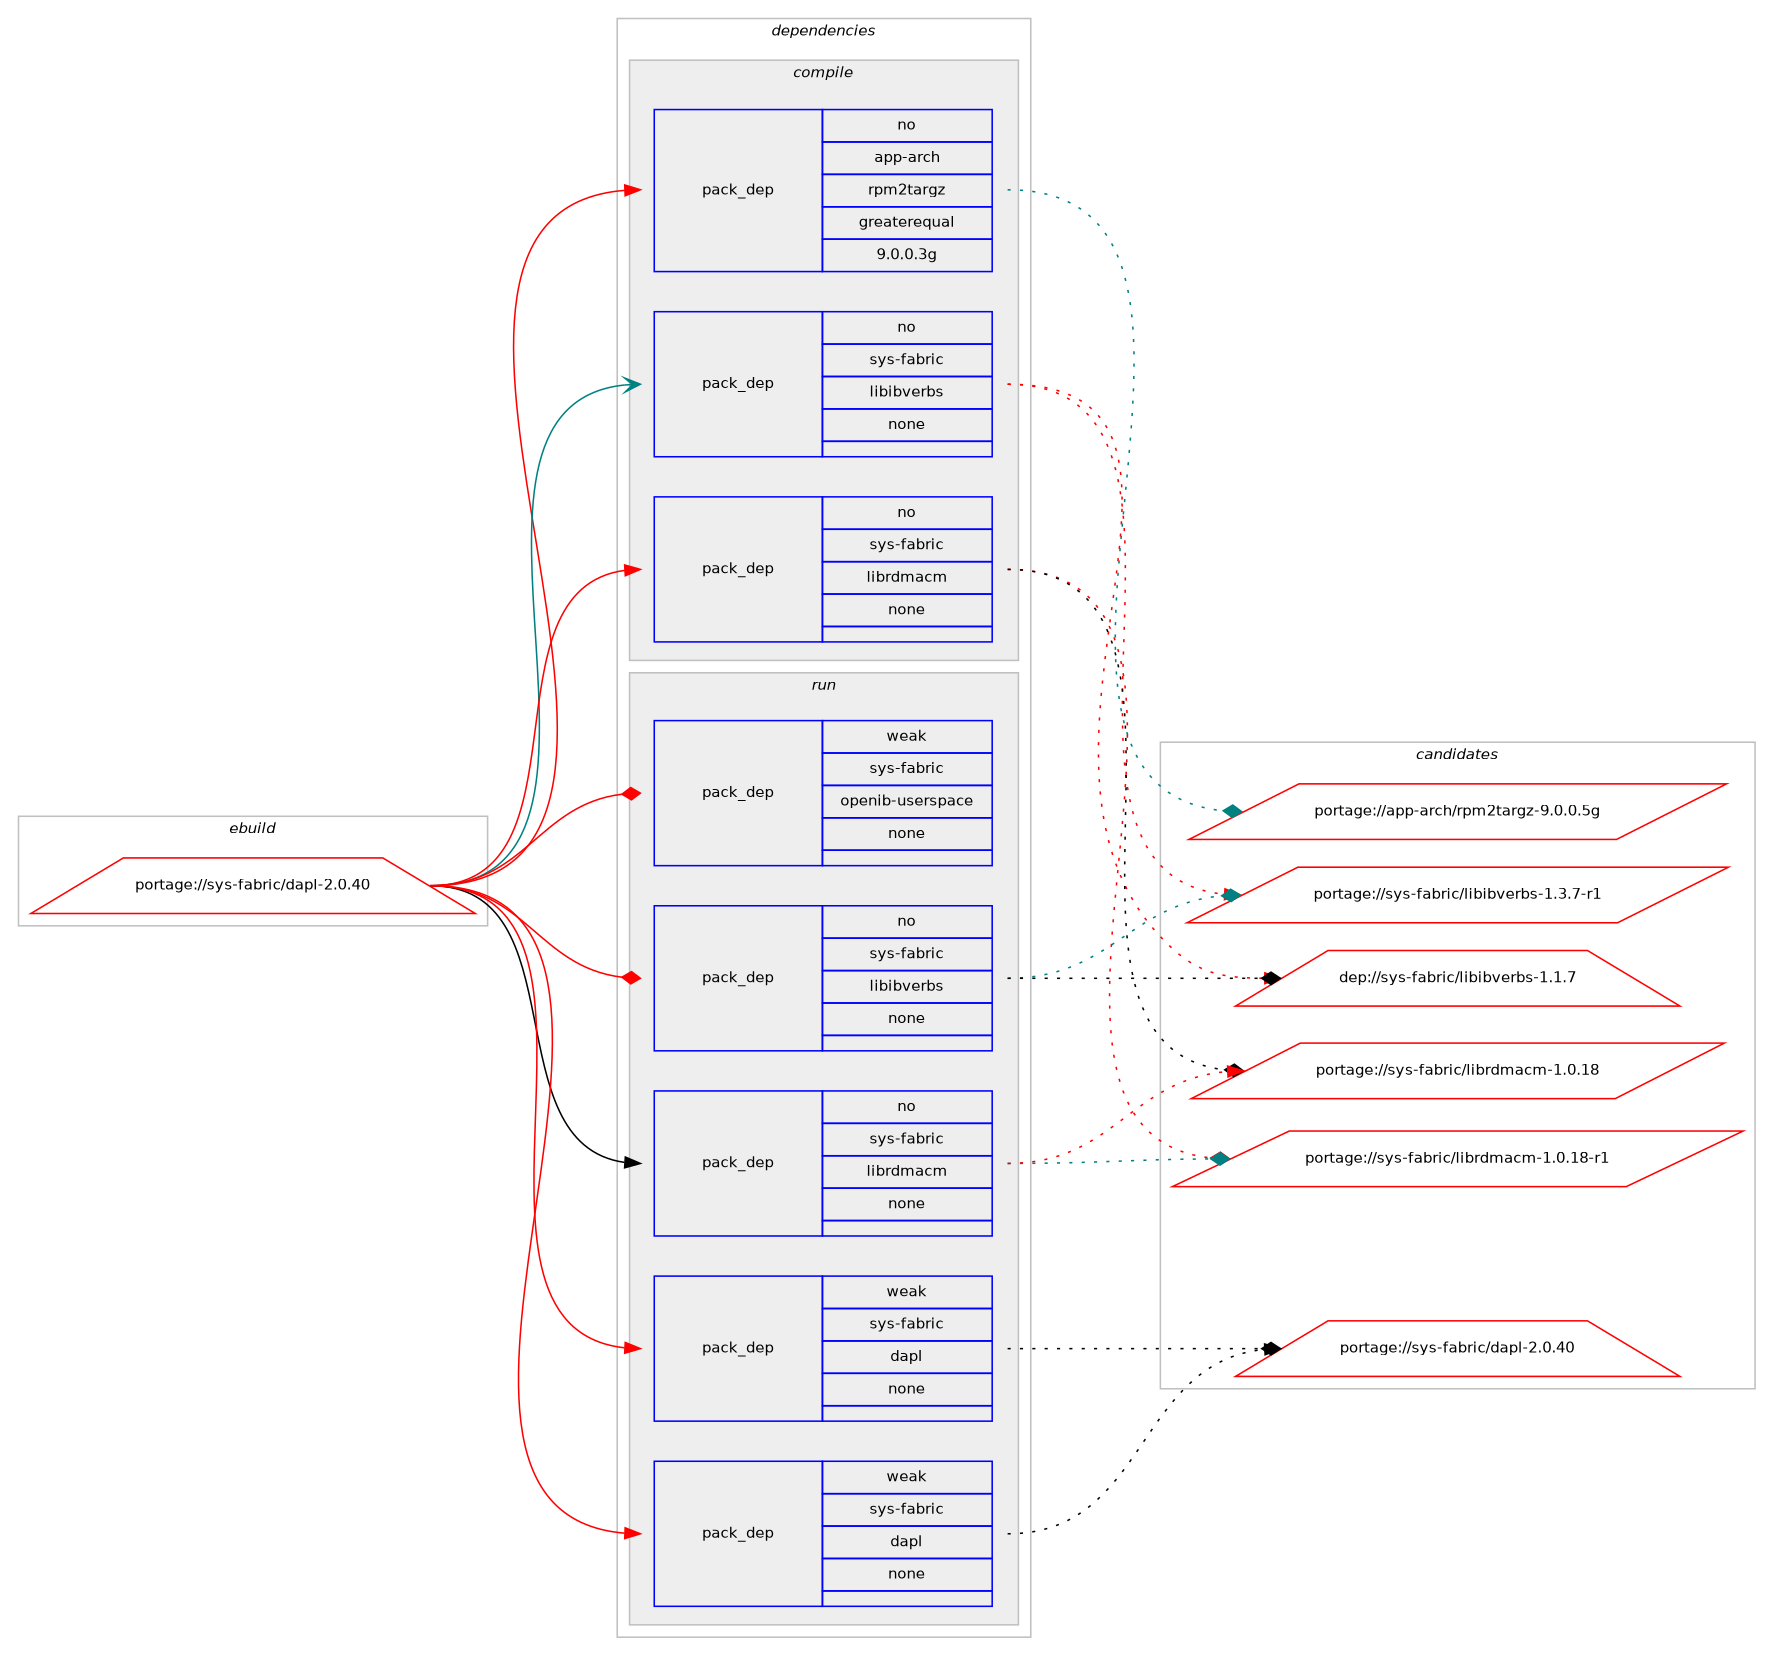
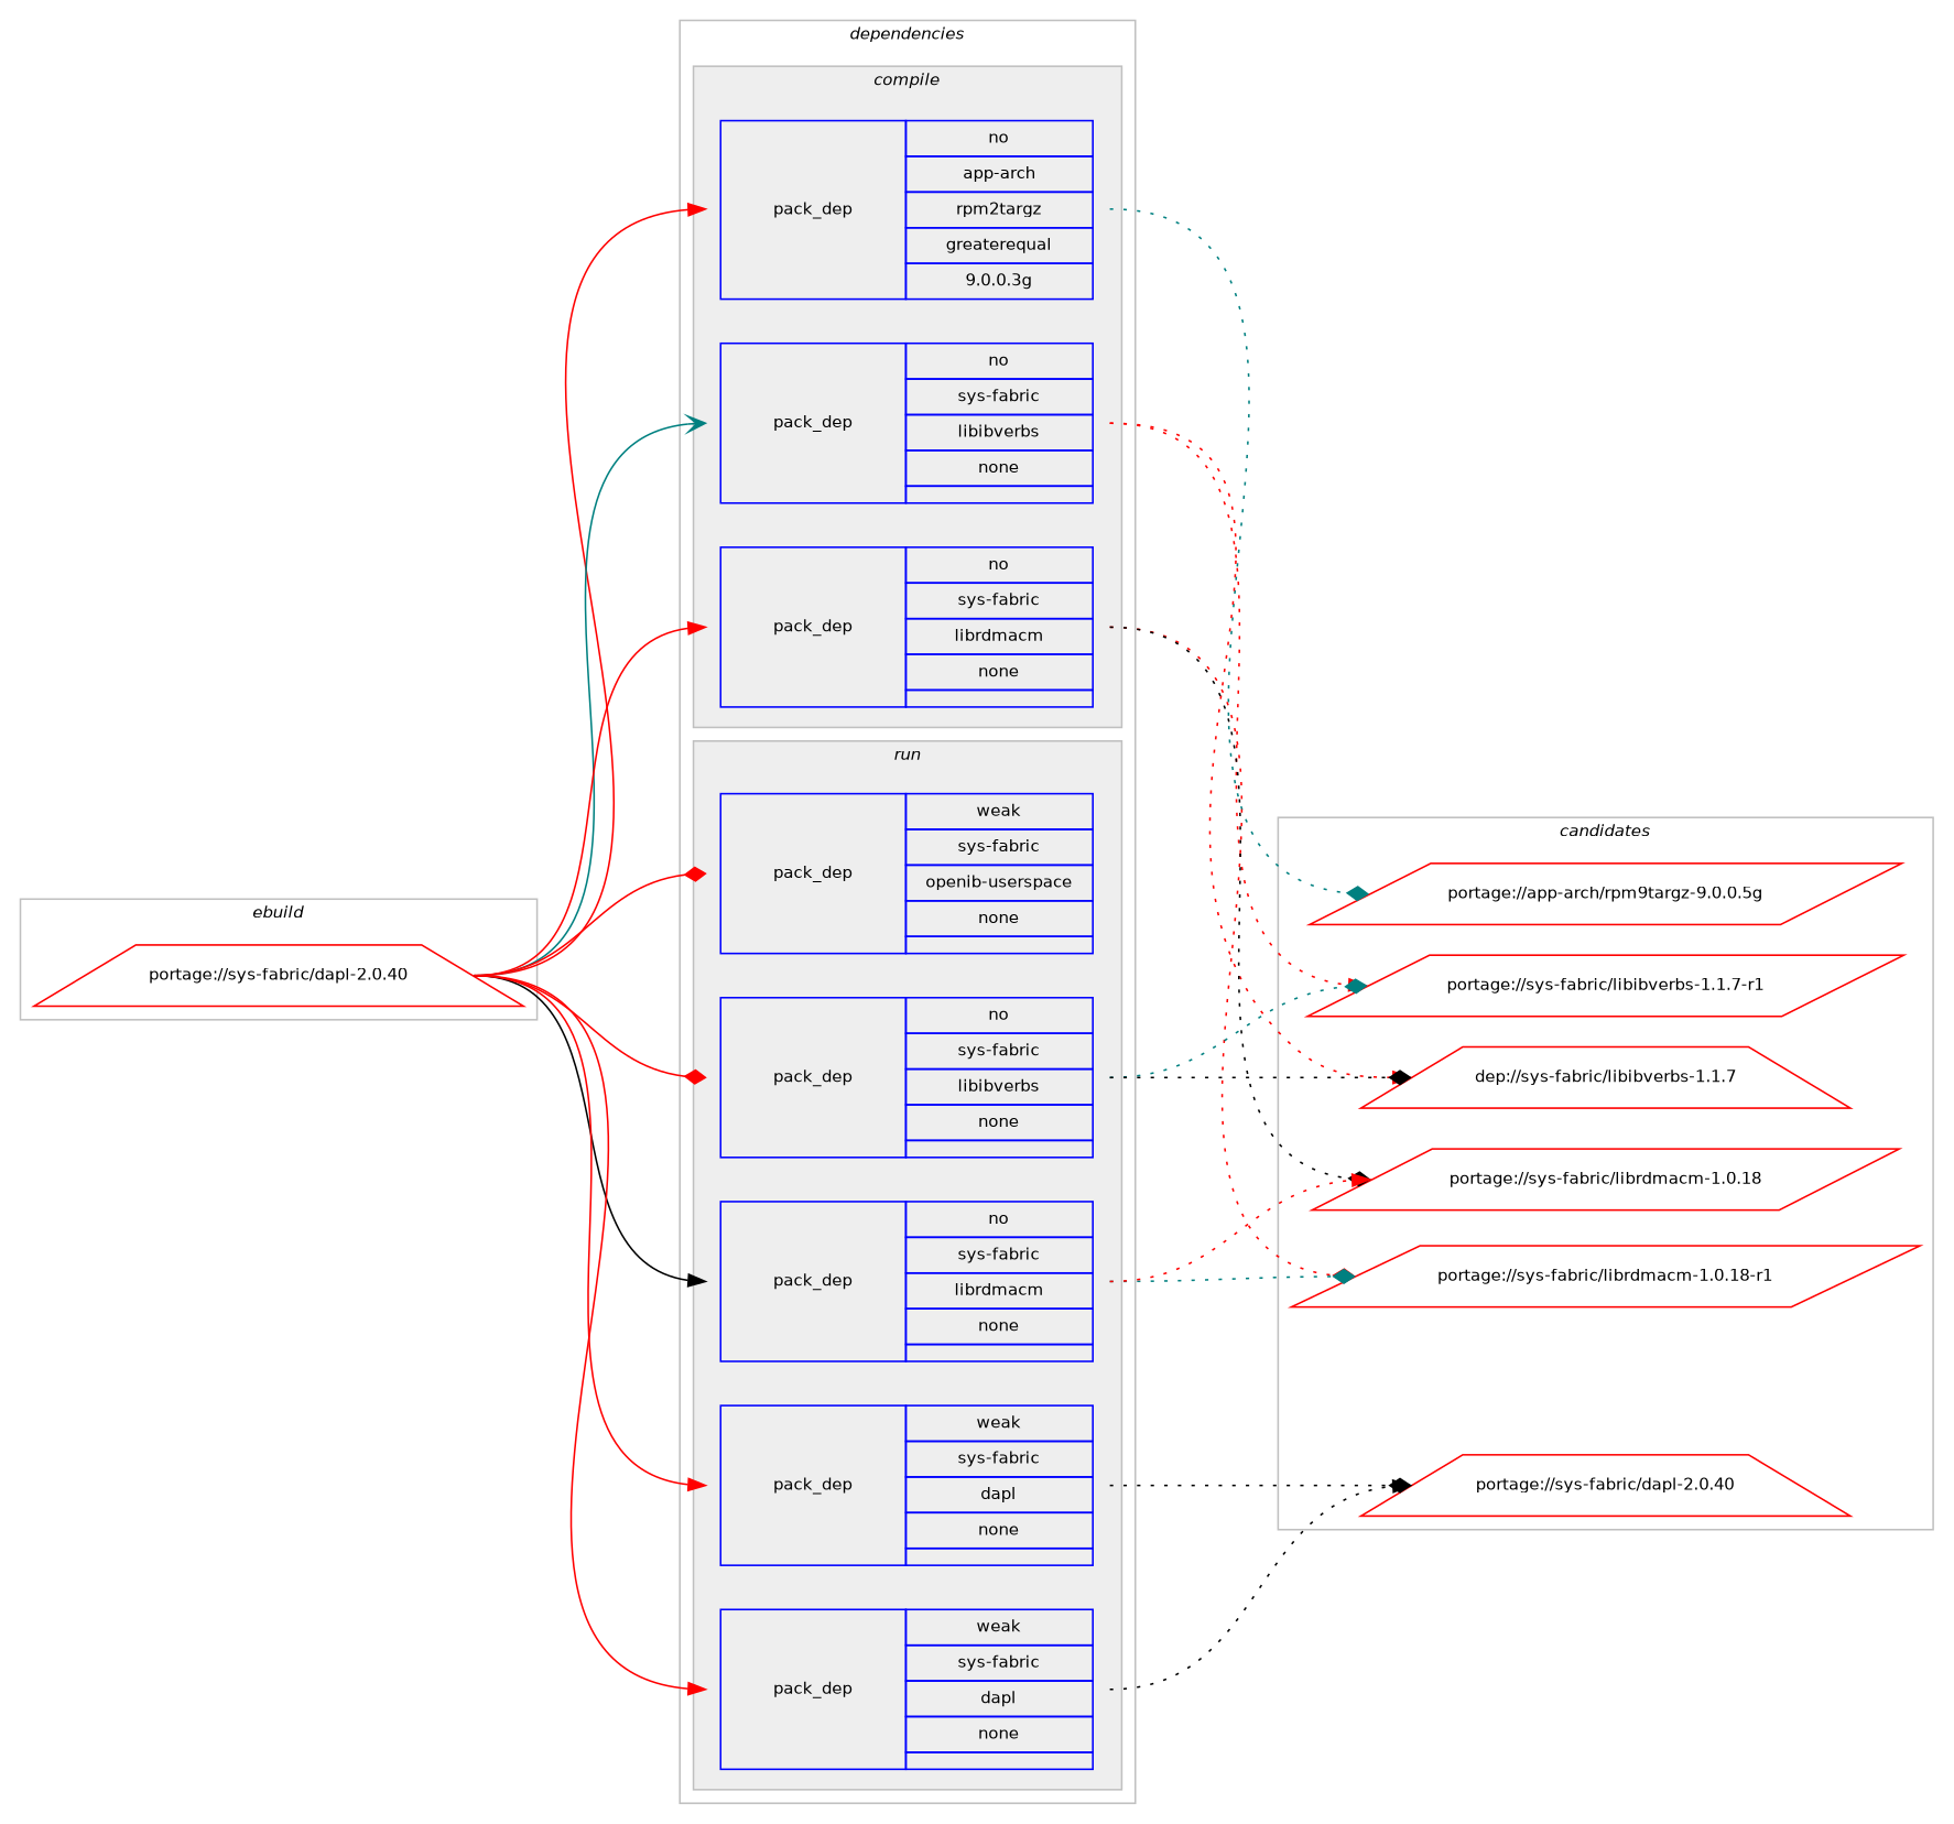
  digraph {
    compound=true
    concentrate=true
    fontname=Helvetica
    fontsize=10
    newrank=true
    rankdir=LR
    ranksep=1.5
    node [color=blue fontname=Helvetica fontsize=10 shape=none]
    edge [arrowhead=normal color=red headport=w style=dotted tailport=e weight=100]
    n1 [color=red label="portage://sys-fabric/dapl-2.0.40" shape=trapezium width=4]
    n2 [label=<<TABLE BORDER="0" CELLBORDER="1" CELLSPACING="0" CELLPADDING="4" WIDTH="220"><TR><TD ROWSPAN="6" CELLPADDING="30">pack_dep</TD></TR><TR><TD WIDTH="110">no</TD></TR><TR><TD>app-arch</TD></TR><TR><TD>rpm2targz</TD></TR><TR><TD>greaterequal</TD></TR><TR><TD>9.0.0.3g</TD></TR></TABLE>>]
    n3 [label=<<TABLE BORDER="0" CELLBORDER="1" CELLSPACING="0" CELLPADDING="4" WIDTH="220"><TR><TD ROWSPAN="6" CELLPADDING="30">pack_dep</TD></TR><TR><TD WIDTH="110">no</TD></TR><TR><TD>sys-fabric</TD></TR><TR><TD>libibverbs</TD></TR><TR><TD>none</TD></TR><TR><TD></TD></TR></TABLE>>]
    n4 [label=<<TABLE BORDER="0" CELLBORDER="1" CELLSPACING="0" CELLPADDING="4" WIDTH="220"><TR><TD ROWSPAN="6" CELLPADDING="30">pack_dep</TD></TR><TR><TD WIDTH="110">no</TD></TR><TR><TD>sys-fabric</TD></TR><TR><TD>librdmacm</TD></TR><TR><TD>none</TD></TR><TR><TD></TD></TR></TABLE>>]
    n5 [label=<<TABLE BORDER="0" CELLBORDER="1" CELLSPACING="0" CELLPADDING="4" WIDTH="220"><TR><TD ROWSPAN="6" CELLPADDING="30">pack_dep</TD></TR><TR><TD WIDTH="110">no</TD></TR><TR><TD>sys-fabric</TD></TR><TR><TD>libibverbs</TD></TR><TR><TD>none</TD></TR><TR><TD></TD></TR></TABLE>>]
    n6 [label=<<TABLE BORDER="0" CELLBORDER="1" CELLSPACING="0" CELLPADDING="4" WIDTH="220"><TR><TD ROWSPAN="6" CELLPADDING="30">pack_dep</TD></TR><TR><TD WIDTH="110">no</TD></TR><TR><TD>sys-fabric</TD></TR><TR><TD>librdmacm</TD></TR><TR><TD>none</TD></TR><TR><TD></TD></TR></TABLE>>]
    n7 [label=<<TABLE BORDER="0" CELLBORDER="1" CELLSPACING="0" CELLPADDING="4" WIDTH="220"><TR><TD ROWSPAN="6" CELLPADDING="30">pack_dep</TD></TR><TR><TD WIDTH="110">weak</TD></TR><TR><TD>sys-fabric</TD></TR><TR><TD>dapl</TD></TR><TR><TD>none</TD></TR><TR><TD></TD></TR></TABLE>>]
    n8 [label=<<TABLE BORDER="0" CELLBORDER="1" CELLSPACING="0" CELLPADDING="4" WIDTH="220"><TR><TD ROWSPAN="6" CELLPADDING="30">pack_dep</TD></TR><TR><TD WIDTH="110">weak</TD></TR><TR><TD>sys-fabric</TD></TR><TR><TD>dapl</TD></TR><TR><TD>none</TD></TR><TR><TD></TD></TR></TABLE>>]
    n9 [label=<<TABLE BORDER="0" CELLBORDER="1" CELLSPACING="0" CELLPADDING="4" WIDTH="220"><TR><TD ROWSPAN="6" CELLPADDING="30">pack_dep</TD></TR><TR><TD WIDTH="110">weak</TD></TR><TR><TD>sys-fabric</TD></TR><TR><TD>openib-userspace</TD></TR><TR><TD>none</TD></TR><TR><TD></TD></TR></TABLE>>]
-   n10 [color=red label="portage://app-arch/rpm2targz-9.0.0.5g" shape=parallelogram width=4]
-   n11 [color=red label="portage://sys-fabric/libibverbs-1.3.7-r1" shape=parallelogram width=4]
+   n10 [color=red label="portage://app-arch/rpm9targz-9.0.0.5g" shape=parallelogram width=4]
+   n11 [color=red label="portage://sys-fabric/libibverbs-1.1.7-r1" shape=parallelogram width=4]
    n12 [color=red label="dep://sys-fabric/libibverbs-1.1.7" shape=trapezium width=4]
    n13 [color=red label="portage://sys-fabric/librdmacm-1.0.18-r1" shape=parallelogram width=4]
    n14 [color=red label="portage://sys-fabric/librdmacm-1.0.18" shape=parallelogram width=4]
    n15 [color=red label="portage://sys-fabric/dapl-2.0.40" shape=trapezium width=4]
    subgraph cluster_1 {
      color=gray
      label=<<i>ebuild</i>>
      rank=same
      n1
    }
    subgraph cluster_2 {
      color=gray
      label=<<i>dependencies</i>>
      subgraph cluster_3 {
        color=gray
        fillcolor="#eeeeee"
        label=<<i>compile</i>>
        style=filled
        subgraph sub_4 {
          color=gray
          fillcolor="#eeeeee"
          label=<<i>compile</i>>
          style=filled
          n2
        }
        subgraph sub_5 {
          color=gray
          fillcolor="#eeeeee"
          label=<<i>compile</i>>
          style=filled
          n3
        }
        subgraph sub_6 {
          color=gray
          fillcolor="#eeeeee"
          label=<<i>compile</i>>
          style=filled
          n4
        }
      }
      subgraph cluster_7 {
        color=gray
        fillcolor="#eeeeee"
        label=<<i>compile and run</i>>
        style=filled
      }
      subgraph cluster_8 {
        color=gray
        fillcolor="#eeeeee"
        label=<<i>run</i>>
        style=filled
        subgraph sub_9 {
          color=gray
          fillcolor="#eeeeee"
          label=<<i>run</i>>
          style=filled
          n5
        }
        subgraph sub_10 {
          color=gray
          fillcolor="#eeeeee"
          label=<<i>run</i>>
          style=filled
          n6
        }
        subgraph sub_11 {
          color=gray
          fillcolor="#eeeeee"
          label=<<i>run</i>>
          style=filled
          n7
        }
        subgraph sub_12 {
          color=gray
          fillcolor="#eeeeee"
          label=<<i>run</i>>
          style=filled
          n8
        }
        subgraph sub_13 {
          color=gray
          fillcolor="#eeeeee"
          label=<<i>run</i>>
          style=filled
          n9
        }
      }
    }
    subgraph cluster_14 {
      color=gray
      label=<<i>candidates</i>>
      rank=same
      subgraph sub_15 {
        color=black
        label=<<i>candidates</i>>
        nodesep=1
        rank=same
        n10
      }
      subgraph sub_16 {
        color=black
        label=<<i>candidates</i>>
        nodesep=1
        rank=same
        n11
        n12
      }
      subgraph sub_17 {
        color=black
        label=<<i>candidates</i>>
        nodesep=1
        rank=same
        n13
        n14
      }
      subgraph sub_18 {
        color=black
        label=<<i>candidates</i>>
        nodesep=1
        rank=same
        n11
        n12
      }
      subgraph sub_19 {
        color=black
        label=<<i>candidates</i>>
        nodesep=1
        rank=same
        n13
        n14
      }
      subgraph sub_20 {
        color=black
        label=<<i>candidates</i>>
        nodesep=1
        rank=same
        n15
      }
      subgraph sub_21 {
        color=black
        label=<<i>candidates</i>>
        nodesep=1
        rank=same
        n15
      }
      subgraph sub_22 {
        color=black
        label=<<i>candidates</i>>
        nodesep=1
        rank=same
      }
    }
    n1 -> n2 [style=solid weight=20]
    n1 -> n3 [arrowhead=vee color=teal style=solid weight=20]
    n1 -> n4 [style=solid weight=20]
    n1 -> n5 [arrowhead=diamond style=solid weight=20]
    n1 -> n6 [color=black style=solid weight=20]
    n1 -> n7 [style=solid weight=20]
    n1 -> n8 [style=solid weight=20]
    n1 -> n9 [arrowhead=diamond style=solid weight=20]
    n2 -> n10 [arrowhead=diamond color=teal]
    n3 -> n11
    n3 -> n12
    n4 -> n13 [arrowhead=diamond]
    n4 -> n14 [arrowhead=diamond color=black]
    n5 -> n11 [arrowhead=diamond color=teal]
    n5 -> n12 [arrowhead=diamond color=black]
    n6 -> n13 [arrowhead=diamond color=teal]
    n6 -> n14
    n7 -> n15 [arrowhead=diamond color=black]
    n8 -> n15 [color=black]
  }
